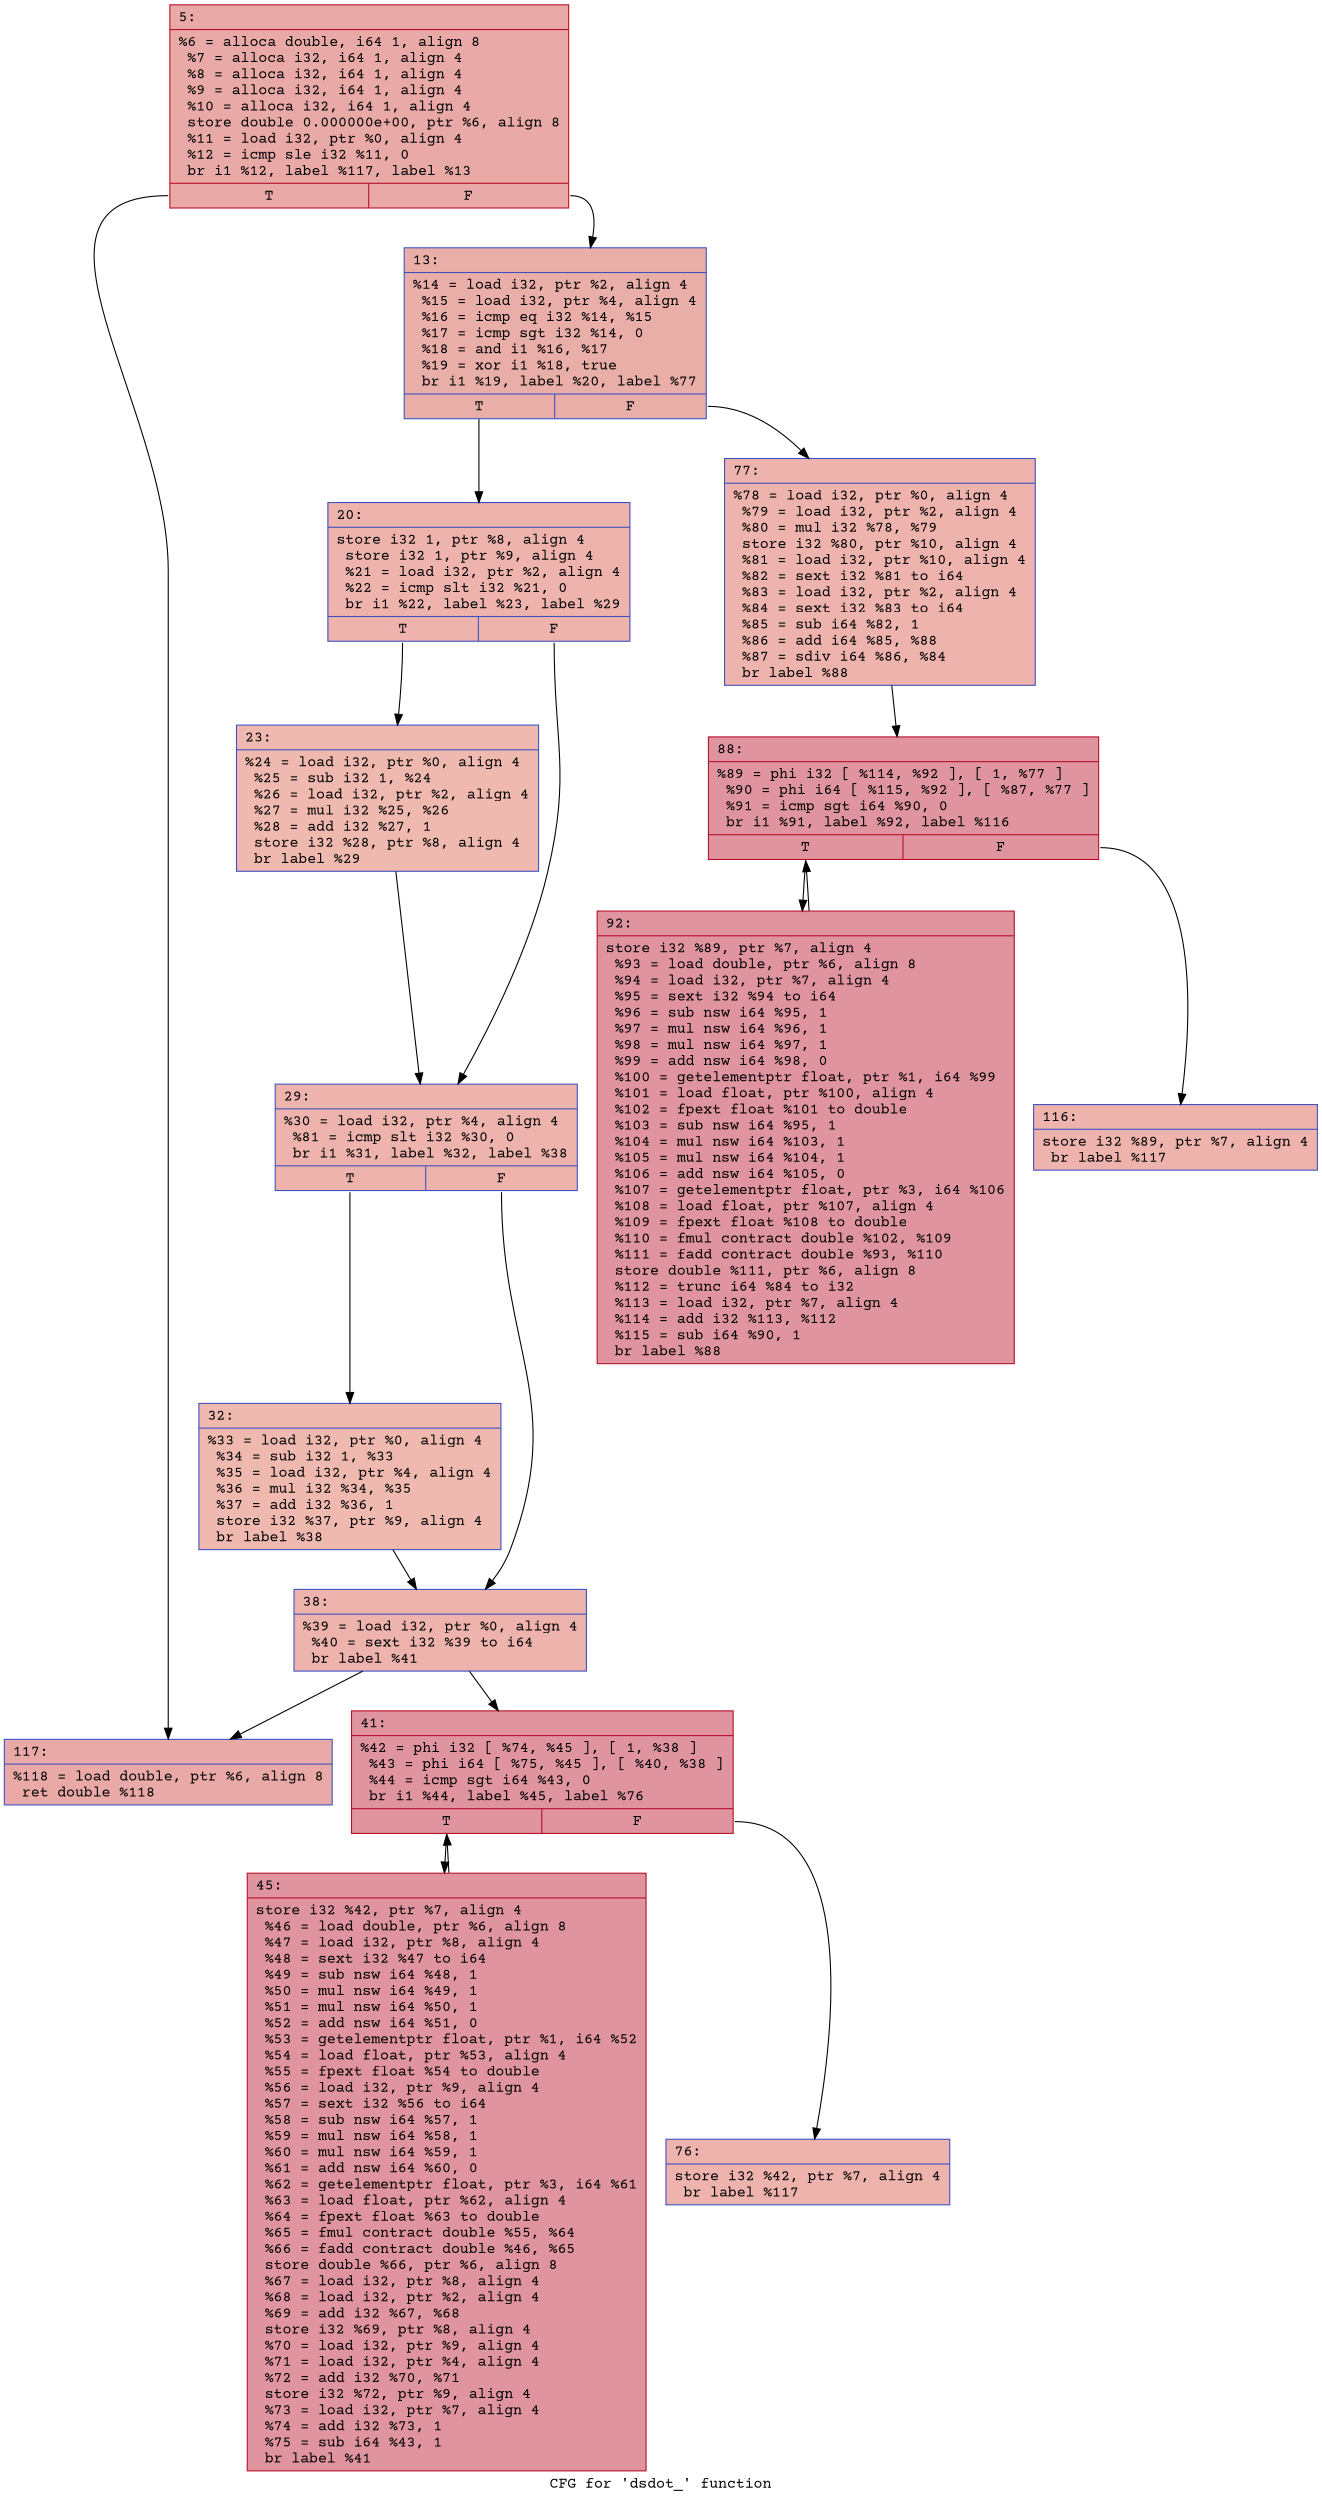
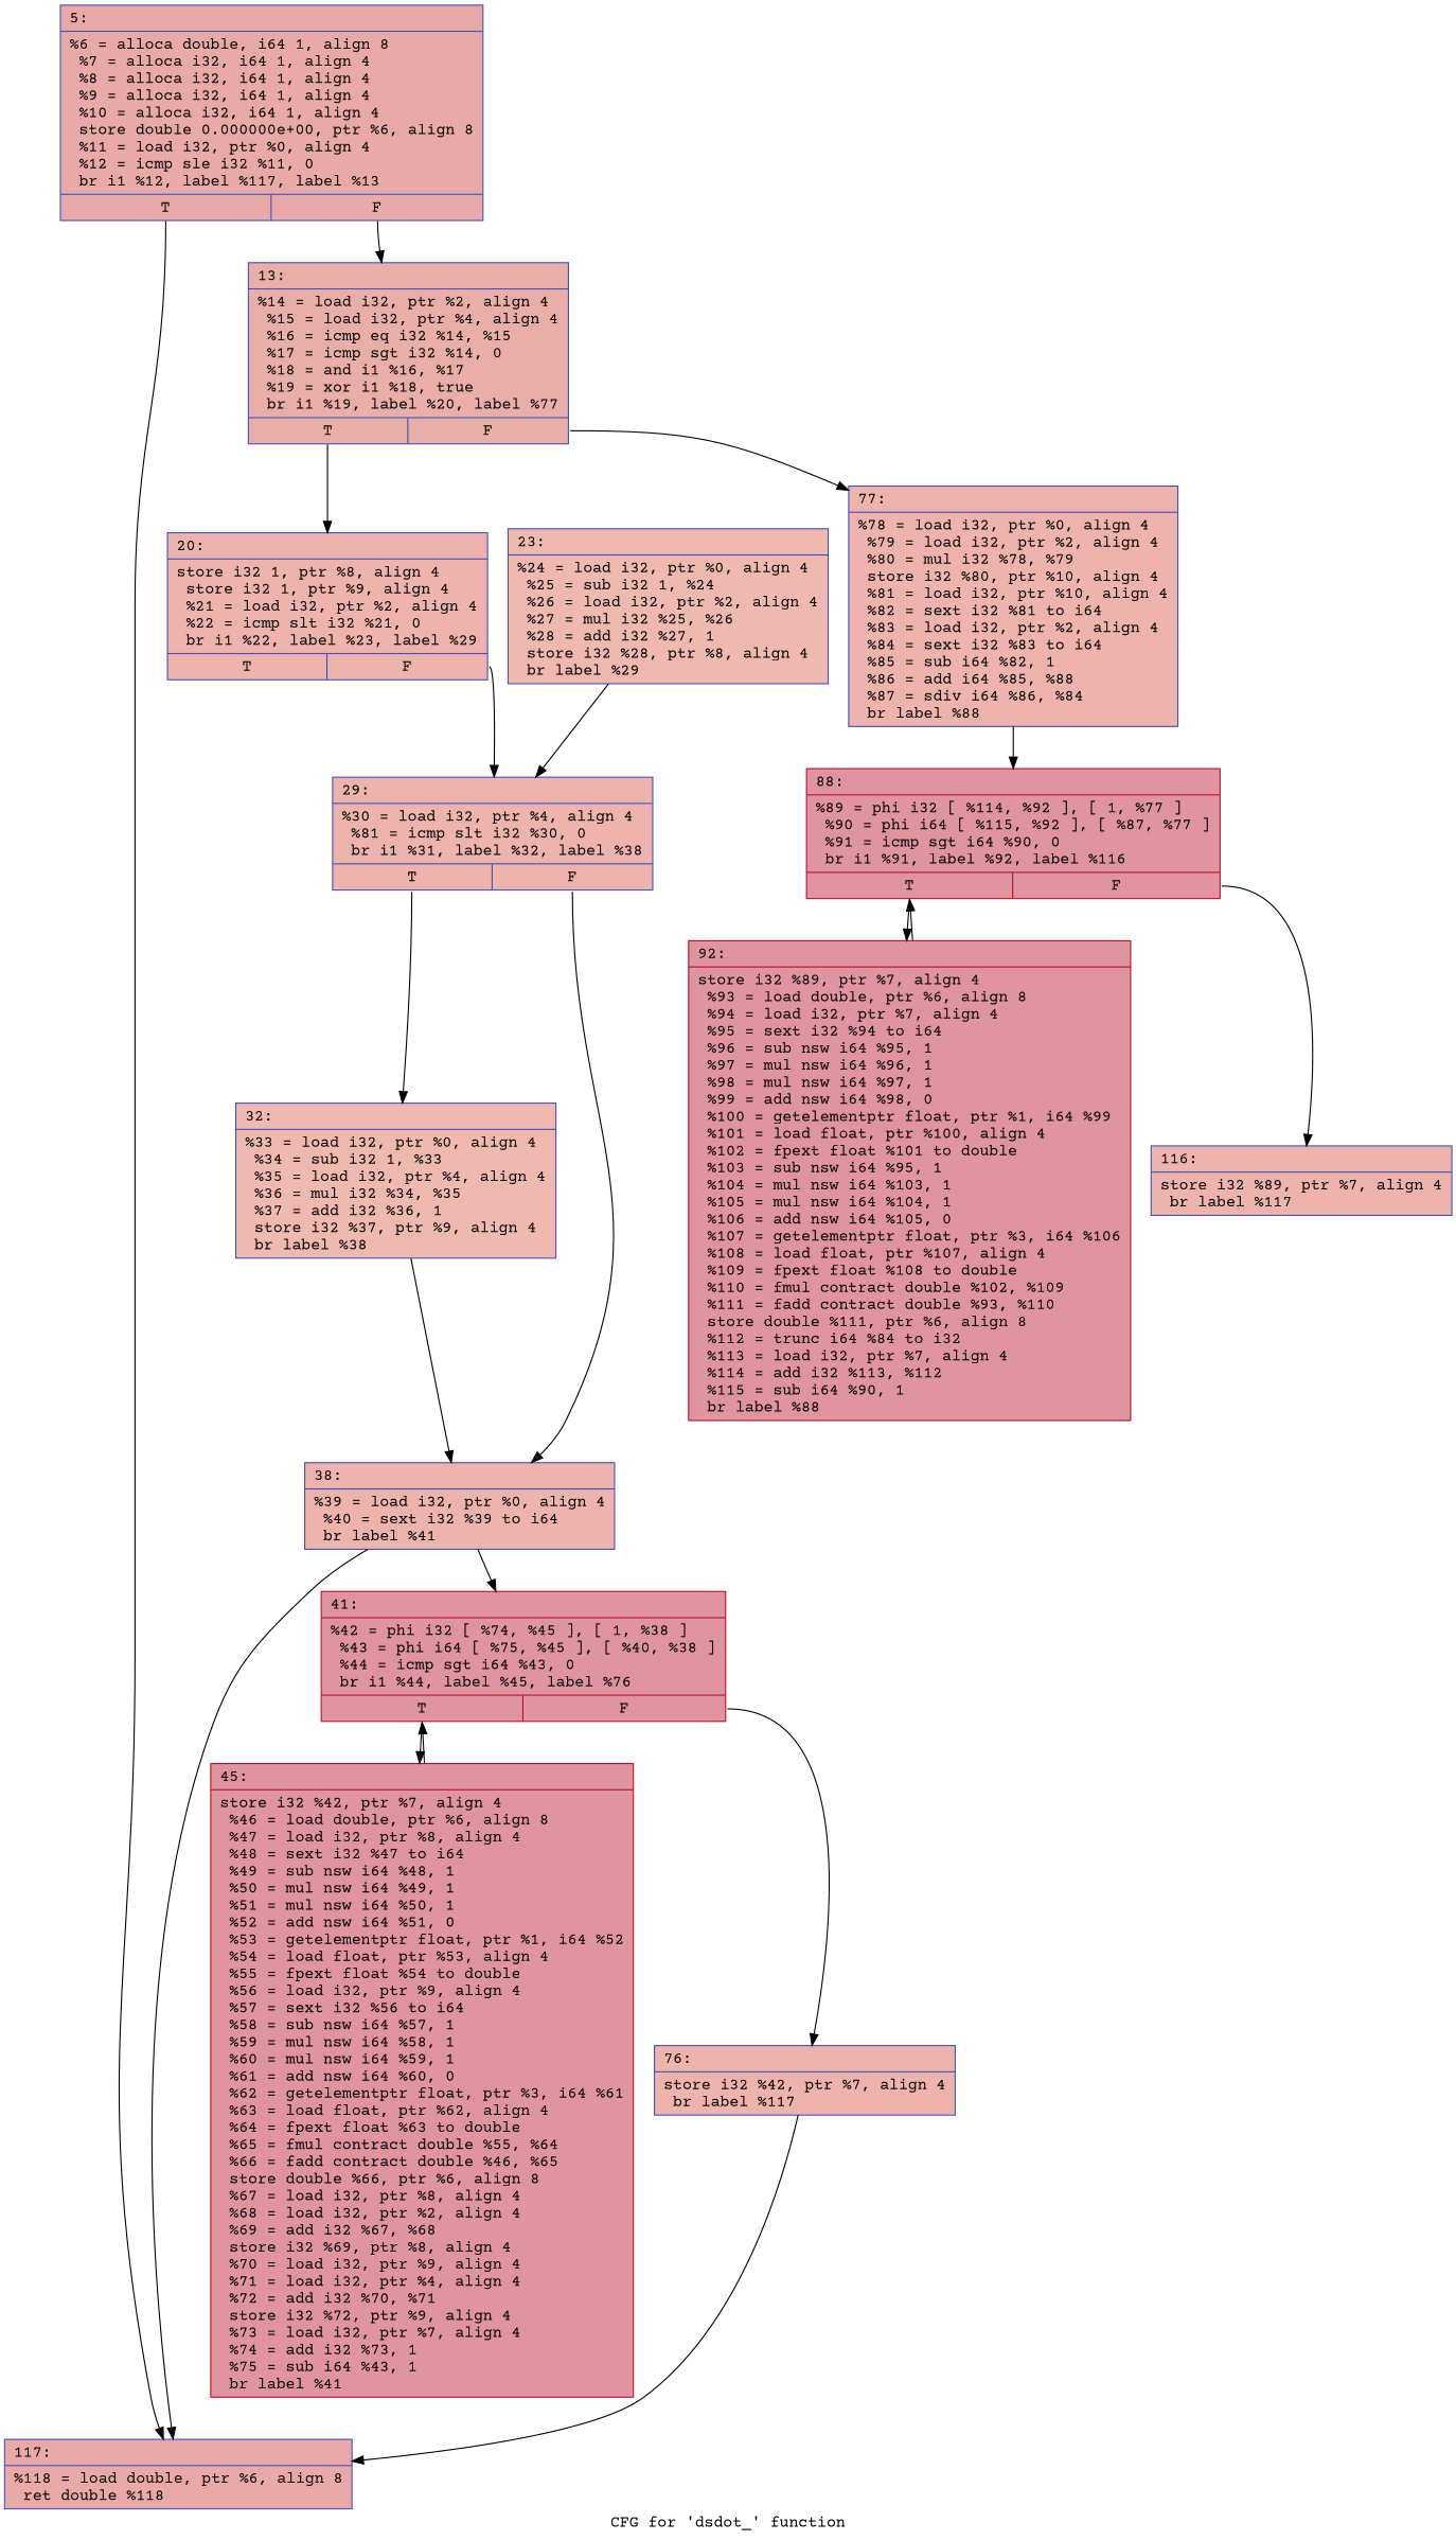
  digraph {
    fontname="Courier Prime"
    label="CFG for 'dsdot_' function"
    node [color="#3d50c3ff" fillcolor="#d6524470" fontname="Courier Prime" shape=record style=filled]
    edge [fontname="Courier Prime"]
-   n1 [color="#b70d28ff" fillcolor="#ca3b3770" label="{5:\l|  %6 = alloca double, i64 1, align 8\l  %7 = alloca i32, i64 1, align 4\l  %8 = alloca i32, i64 1, align 4\l  %9 = alloca i32, i64 1, align 4\l  %10 = alloca i32, i64 1, align 4\l  store double 0.000000e+00, ptr %6, align 8\l  %11 = load i32, ptr %0, align 4\l  %12 = icmp sle i32 %11, 0\l  br i1 %12, label %117, label %13\l|{<s0>T|<s1>F}}"]
+   n1 [fillcolor="#ca3b3770" label="{5:\l|  %6 = alloca double, i64 1, align 8\l  %7 = alloca i32, i64 1, align 4\l  %8 = alloca i32, i64 1, align 4\l  %9 = alloca i32, i64 1, align 4\l  %10 = alloca i32, i64 1, align 4\l  store double 0.000000e+00, ptr %6, align 8\l  %11 = load i32, ptr %0, align 4\l  %12 = icmp sle i32 %11, 0\l  br i1 %12, label %117, label %13\l|{<s0>T|<s1>F}}"]
    n2 [fillcolor="#ca3b3770" label="{117:\l|  %118 = load double, ptr %6, align 8\l  ret double %118\l}"]
    n3 [fillcolor="#d0473d70" label="{13:\l|  %14 = load i32, ptr %2, align 4\l  %15 = load i32, ptr %4, align 4\l  %16 = icmp eq i32 %14, %15\l  %17 = icmp sgt i32 %14, 0\l  %18 = and i1 %16, %17\l  %19 = xor i1 %18, true\l  br i1 %19, label %20, label %77\l|{<s0>T|<s1>F}}"]
    n4 [label="{20:\l|  store i32 1, ptr %8, align 4\l  store i32 1, ptr %9, align 4\l  %21 = load i32, ptr %2, align 4\l  %22 = icmp slt i32 %21, 0\l  br i1 %22, label %23, label %29\l|{<s0>T|<s1>F}}"]
    n5 [label="{77:\l|  %78 = load i32, ptr %0, align 4\l  %79 = load i32, ptr %2, align 4\l  %80 = mul i32 %78, %79\l  store i32 %80, ptr %10, align 4\l  %81 = load i32, ptr %10, align 4\l  %82 = sext i32 %81 to i64\l  %83 = load i32, ptr %2, align 4\l  %84 = sext i32 %83 to i64\l  %85 = sub i64 %82, 1\l  %86 = add i64 %85, %88\l  %87 = sdiv i64 %86, %84\l  br label %88\l}"]
    n6 [fillcolor="#de614d70" label="{23:\l|  %24 = load i32, ptr %0, align 4\l  %25 = sub i32 1, %24\l  %26 = load i32, ptr %2, align 4\l  %27 = mul i32 %25, %26\l  %28 = add i32 %27, 1\l  store i32 %28, ptr %8, align 4\l  br label %29\l}"]
    n7 [label="{29:\l|  %30 = load i32, ptr %4, align 4\l  %81 = icmp slt i32 %30, 0\l  br i1 %31, label %32, label %38\l|{<s0>T|<s1>F}}"]
    n8 [color="#b70d28ff" fillcolor="#b70d2870" label="{88:\l|  %89 = phi i32 [ %114, %92 ], [ 1, %77 ]\l  %90 = phi i64 [ %115, %92 ], [ %87, %77 ]\l  %91 = icmp sgt i64 %90, 0\l  br i1 %91, label %92, label %116\l|{<s0>T|<s1>F}}"]
    n9 [fillcolor="#de614d70" label="{32:\l|  %33 = load i32, ptr %0, align 4\l  %34 = sub i32 1, %33\l  %35 = load i32, ptr %4, align 4\l  %36 = mul i32 %34, %35\l  %37 = add i32 %36, 1\l  store i32 %37, ptr %9, align 4\l  br label %38\l}"]
    n10 [label="{38:\l|  %39 = load i32, ptr %0, align 4\l  %40 = sext i32 %39 to i64\l  br label %41\l}"]
    n11 [color="#b70d28ff" fillcolor="#b70d2870" label="{92:\l|  store i32 %89, ptr %7, align 4\l  %93 = load double, ptr %6, align 8\l  %94 = load i32, ptr %7, align 4\l  %95 = sext i32 %94 to i64\l  %96 = sub nsw i64 %95, 1\l  %97 = mul nsw i64 %96, 1\l  %98 = mul nsw i64 %97, 1\l  %99 = add nsw i64 %98, 0\l  %100 = getelementptr float, ptr %1, i64 %99\l  %101 = load float, ptr %100, align 4\l  %102 = fpext float %101 to double\l  %103 = sub nsw i64 %95, 1\l  %104 = mul nsw i64 %103, 1\l  %105 = mul nsw i64 %104, 1\l  %106 = add nsw i64 %105, 0\l  %107 = getelementptr float, ptr %3, i64 %106\l  %108 = load float, ptr %107, align 4\l  %109 = fpext float %108 to double\l  %110 = fmul contract double %102, %109\l  %111 = fadd contract double %93, %110\l  store double %111, ptr %6, align 8\l  %112 = trunc i64 %84 to i32\l  %113 = load i32, ptr %7, align 4\l  %114 = add i32 %113, %112\l  %115 = sub i64 %90, 1\l  br label %88\l}"]
    n12 [label="{116:\l|  store i32 %89, ptr %7, align 4\l  br label %117\l}"]
    n13 [color="#b70d28ff" fillcolor="#b70d2870" label="{41:\l|  %42 = phi i32 [ %74, %45 ], [ 1, %38 ]\l  %43 = phi i64 [ %75, %45 ], [ %40, %38 ]\l  %44 = icmp sgt i64 %43, 0\l  br i1 %44, label %45, label %76\l|{<s0>T|<s1>F}}"]
    n14 [color="#b70d28ff" fillcolor="#b70d2870" label="{45:\l|  store i32 %42, ptr %7, align 4\l  %46 = load double, ptr %6, align 8\l  %47 = load i32, ptr %8, align 4\l  %48 = sext i32 %47 to i64\l  %49 = sub nsw i64 %48, 1\l  %50 = mul nsw i64 %49, 1\l  %51 = mul nsw i64 %50, 1\l  %52 = add nsw i64 %51, 0\l  %53 = getelementptr float, ptr %1, i64 %52\l  %54 = load float, ptr %53, align 4\l  %55 = fpext float %54 to double\l  %56 = load i32, ptr %9, align 4\l  %57 = sext i32 %56 to i64\l  %58 = sub nsw i64 %57, 1\l  %59 = mul nsw i64 %58, 1\l  %60 = mul nsw i64 %59, 1\l  %61 = add nsw i64 %60, 0\l  %62 = getelementptr float, ptr %3, i64 %61\l  %63 = load float, ptr %62, align 4\l  %64 = fpext float %63 to double\l  %65 = fmul contract double %55, %64\l  %66 = fadd contract double %46, %65\l  store double %66, ptr %6, align 8\l  %67 = load i32, ptr %8, align 4\l  %68 = load i32, ptr %2, align 4\l  %69 = add i32 %67, %68\l  store i32 %69, ptr %8, align 4\l  %70 = load i32, ptr %9, align 4\l  %71 = load i32, ptr %4, align 4\l  %72 = add i32 %70, %71\l  store i32 %72, ptr %9, align 4\l  %73 = load i32, ptr %7, align 4\l  %74 = add i32 %73, 1\l  %75 = sub i64 %43, 1\l  br label %41\l}"]
    n15 [label="{76:\l|  store i32 %42, ptr %7, align 4\l  br label %117\l}"]
    n1 -> n2 [tailport=s0]
    n1 -> n3 [tailport=s1]
    n3 -> n4 [tailport=s0]
    n3 -> n5 [tailport=s1]
-   n4 -> n6 [tailport=s0]
    n4 -> n7 [tailport=s1]
    n5 -> n8
    n6 -> n7
    n7 -> n9 [tailport=s0]
    n7 -> n10 [tailport=s1]
    n8 -> n11 [tailport=s0]
    n8 -> n12 [tailport=s1]
    n9 -> n10
    n10 -> n2
    n10 -> n13
    n11 -> n8
    n13 -> n14 [tailport=s0]
    n13 -> n15 [tailport=s1]
    n14 -> n13
+   n15 -> n2
  }
